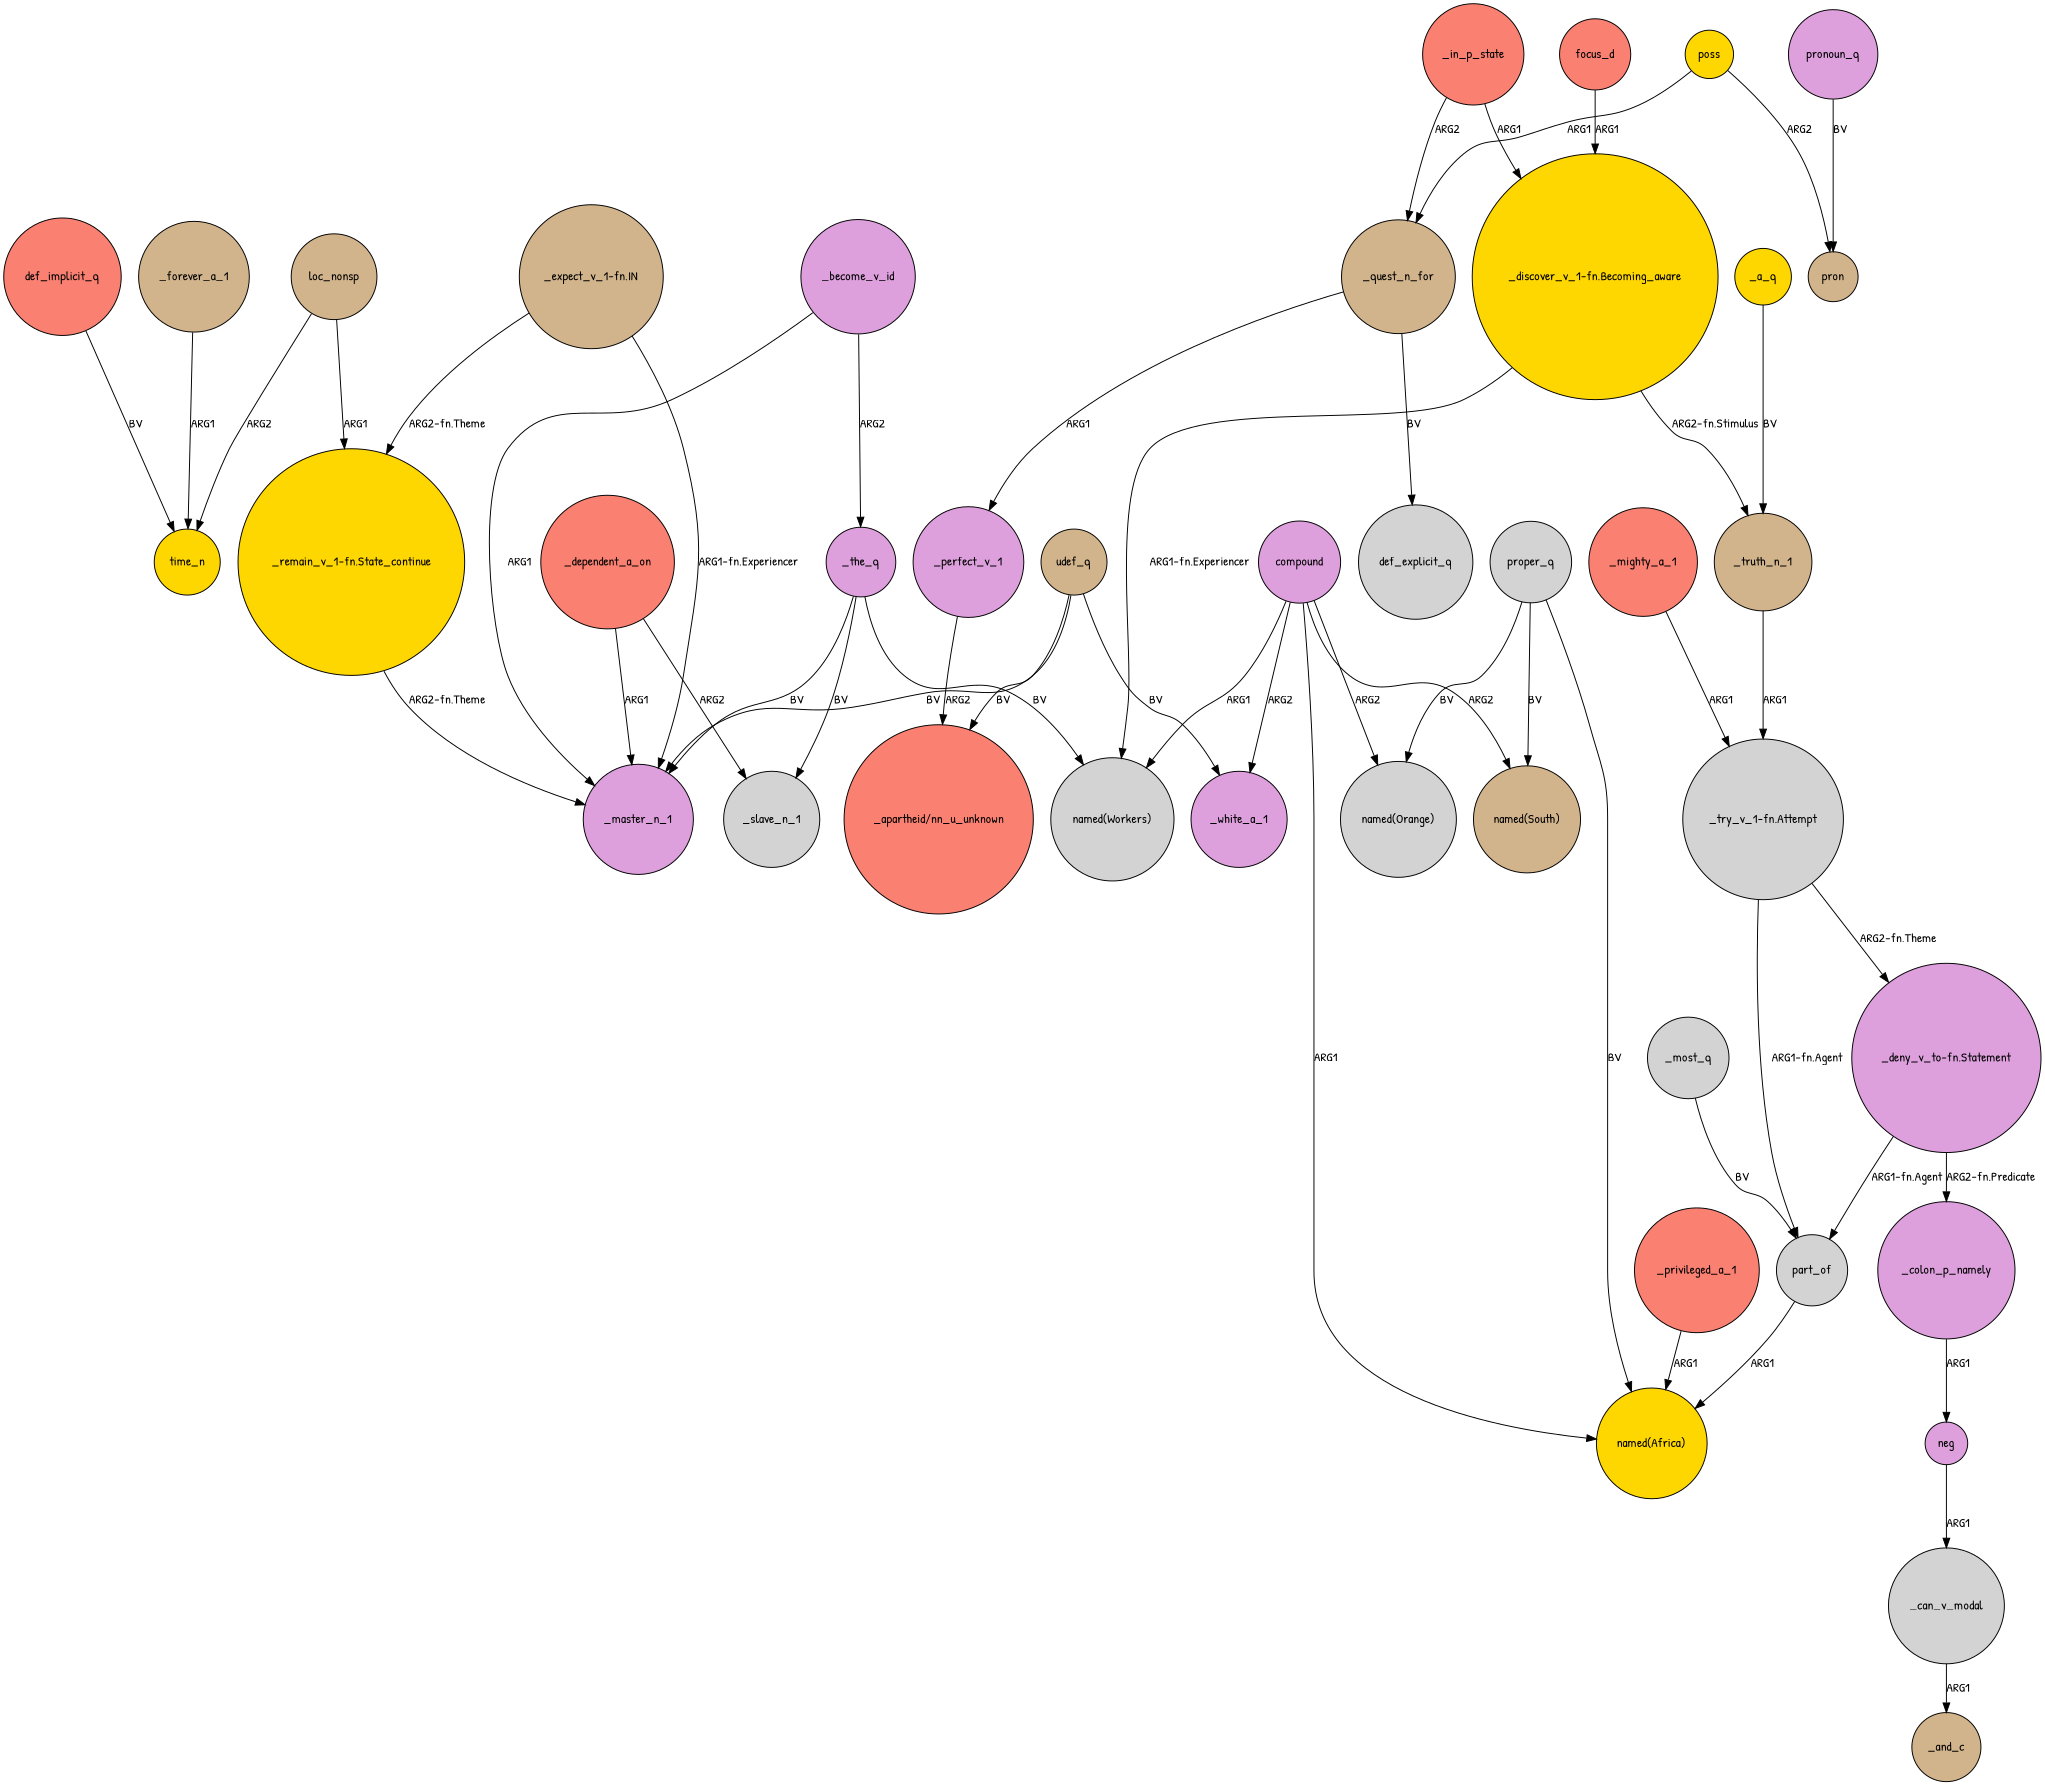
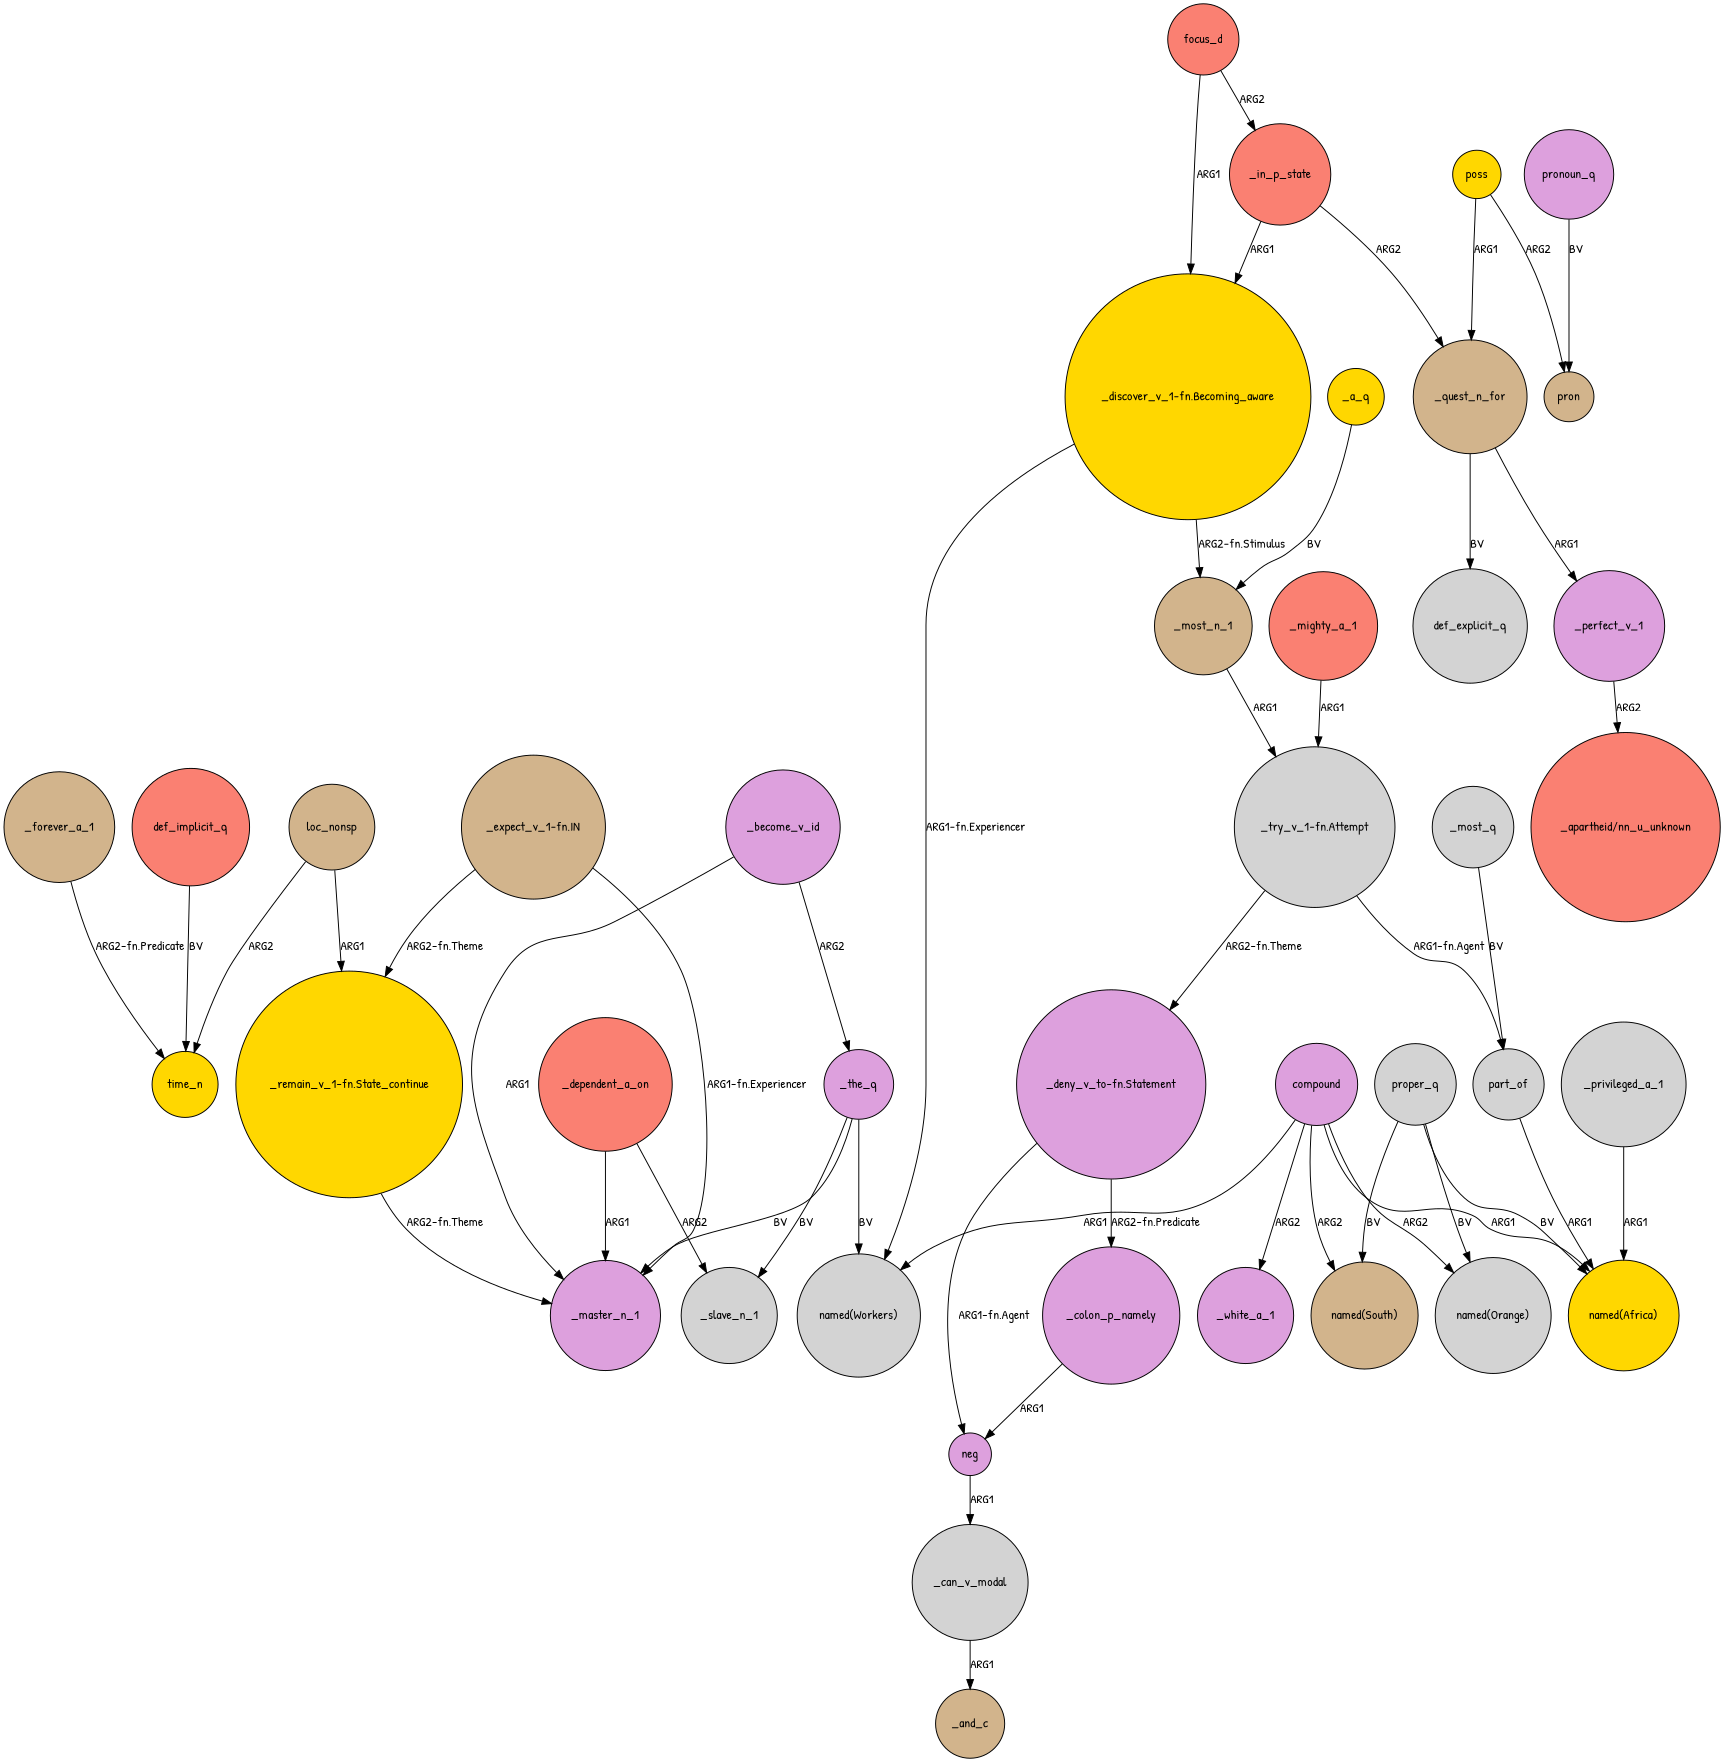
  digraph {
    fontname="Patrick Hand"
    node [fillcolor=plum fontname="Patrick Hand" shape=circle style=filled]
    edge [fontname="Patrick Hand"]
    _forever_a_1 [fillcolor=tan]
    time_n [fillcolor=gold]
    "_expect_v_1-fn.IN" [fillcolor=tan]
    _master_n_1
    "_remain_v_1-fn.State_continue" [fillcolor=gold]
    _become_v_id
    _the_q
    _dependent_a_on [fillcolor=salmon]
    _slave_n_1 [fillcolor=lightgrey]
    "named(South)" [fillcolor=tan]
    compound
    "named(Africa)" [fillcolor=gold]
    _white_a_1
    "named(Orange)" [fillcolor=lightgrey]
    "named(Workers)" [fillcolor=lightgrey]
    focus_d [fillcolor=salmon]
    "_discover_v_1-fn.Becoming_aware" [fillcolor=gold]
    _in_p_state [fillcolor=salmon]
-   _truth_n_1 [fillcolor=tan]
+   _truth_n_1 [fillcolor=tan label=_most_n_1]
    _quest_n_for [fillcolor=tan]
    "_try_v_1-fn.Attempt" [fillcolor=lightgrey]
    proper_q [fillcolor=lightgrey]
    _perfect_v_1
    def_explicit_q [fillcolor=lightgrey]
    "_apartheid/nn_u_unknown" [fillcolor=salmon]
    _colon_p_namely
    neg
    _can_v_modal [fillcolor=lightgrey]
    _and_c [fillcolor=tan]
    poss [fillcolor=gold]
    pron [fillcolor=tan]
-   udef_q [fillcolor=tan]
    def_implicit_q [fillcolor=salmon]
    _a_q [fillcolor=gold]
    "_deny_v_to-fn.Statement"
    part_of [fillcolor=lightgrey]
-   _privileged_a_1 [fillcolor=salmon]
+   _privileged_a_1 [fillcolor=lightgrey]
    loc_nonsp [fillcolor=tan]
    pronoun_q
    _most_q [fillcolor=lightgrey]
    _mighty_a_1 [fillcolor=salmon]
-   _forever_a_1 -> time_n [label=ARG1]
+   _forever_a_1 -> time_n [label="ARG2-fn.Predicate"]
    "_expect_v_1-fn.IN" -> _master_n_1 [label="ARG1-fn.Experiencer"]
    "_expect_v_1-fn.IN" -> "_remain_v_1-fn.State_continue" [label="ARG2-fn.Theme"]
    "_remain_v_1-fn.State_continue" -> _master_n_1 [label="ARG2-fn.Theme"]
    _become_v_id -> _master_n_1 [label=ARG1]
    _become_v_id -> _the_q [label=ARG2]
    _the_q -> _master_n_1 [label=BV]
    _the_q -> _slave_n_1 [label=BV]
    _the_q -> "named(Workers)" [label=BV]
    _dependent_a_on -> _master_n_1 [label=ARG1]
    _dependent_a_on -> _slave_n_1 [label=ARG2]
    compound -> "named(South)" [label=ARG2]
    compound -> "named(Africa)" [label=ARG1]
    compound -> _white_a_1 [label=ARG2]
    compound -> "named(Orange)" [label=ARG2]
    compound -> "named(Workers)" [label=ARG1]
    focus_d -> "_discover_v_1-fn.Becoming_aware" [label=ARG1]
+   focus_d -> _in_p_state [label=ARG2]
    "_discover_v_1-fn.Becoming_aware" -> "named(Workers)" [label="ARG1-fn.Experiencer"]
    "_discover_v_1-fn.Becoming_aware" -> _truth_n_1 [label="ARG2-fn.Stimulus"]
    _in_p_state -> "_discover_v_1-fn.Becoming_aware" [label=ARG1]
    _in_p_state -> _quest_n_for [label=ARG2]
    _truth_n_1 -> "_try_v_1-fn.Attempt" [label=ARG1]
    _quest_n_for -> _perfect_v_1 [label=ARG1]
    _quest_n_for -> def_explicit_q [label=BV]
    "_try_v_1-fn.Attempt" -> "_deny_v_to-fn.Statement" [label="ARG2-fn.Theme"]
    "_try_v_1-fn.Attempt" -> part_of [label="ARG1-fn.Agent"]
    proper_q -> "named(South)" [label=BV]
    proper_q -> "named(Africa)" [label=BV]
    proper_q -> "named(Orange)" [label=BV]
    _perfect_v_1 -> "_apartheid/nn_u_unknown" [label=ARG2]
    _colon_p_namely -> neg [label=ARG1]
    neg -> _can_v_modal [label=ARG1]
    _can_v_modal -> _and_c [label=ARG1]
    poss -> _quest_n_for [label=ARG1]
    poss -> pron [label=ARG2]
-   udef_q -> _master_n_1 [label=BV]
-   udef_q -> _white_a_1 [label=BV]
-   udef_q -> "_apartheid/nn_u_unknown" [label=BV]
    def_implicit_q -> time_n [label=BV]
    _a_q -> _truth_n_1 [label=BV]
    "_deny_v_to-fn.Statement" -> _colon_p_namely [label="ARG2-fn.Predicate"]
-   "_deny_v_to-fn.Statement" -> part_of [label="ARG1-fn.Agent"]
+   "_deny_v_to-fn.Statement" -> neg [label="ARG1-fn.Agent"]
    part_of -> "named(Africa)" [label=ARG1]
    _privileged_a_1 -> "named(Africa)" [label=ARG1]
    loc_nonsp -> time_n [label=ARG2]
    loc_nonsp -> "_remain_v_1-fn.State_continue" [label=ARG1]
    pronoun_q -> pron [label=BV]
    _most_q -> part_of [label=BV]
    _mighty_a_1 -> "_try_v_1-fn.Attempt" [label=ARG1]
  }
